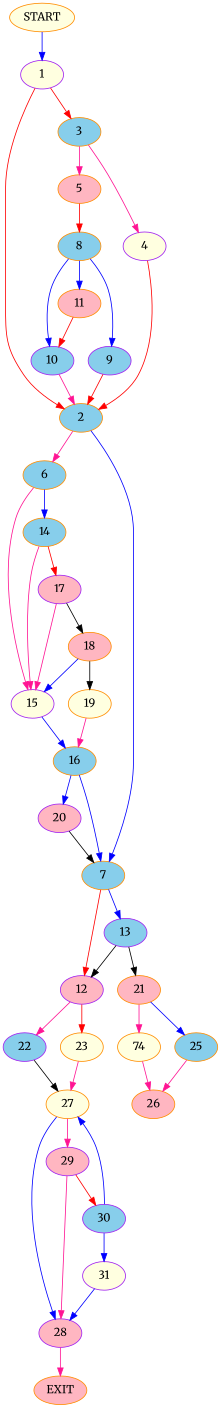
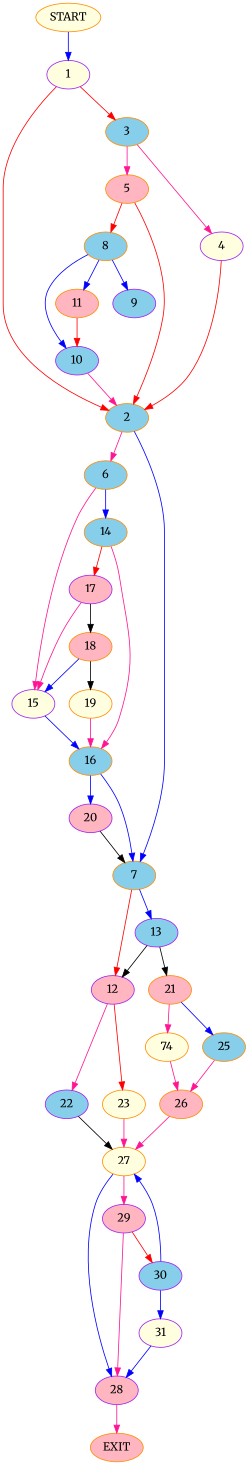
  digraph {
    fontname=Merriweather
    node [color=darkorange fillcolor=skyblue fontname=Merriweather style=filled]
    edge [color=deeppink fontname=Merriweather]
    n1 [fillcolor=lightyellow label=START]
    1 [color=purple fillcolor=lightyellow]
    2
    3
    n5 [fillcolor=lightpink label=EXIT]
    6
    7
    4 [color=purple fillcolor=lightyellow]
    5 [fillcolor=lightpink]
    14
    15 [color=purple fillcolor=lightyellow]
    12 [color=purple fillcolor=lightpink]
    13 [color=purple]
    8
    9 [color=purple]
    10 [color=purple]
    11 [fillcolor=lightpink]
    17 [color=purple fillcolor=lightpink]
    16
    22 [color=purple]
    23 [fillcolor=lightyellow]
    21 [fillcolor=lightpink]
    27 [fillcolor=lightyellow]
    n24 [fillcolor=lightyellow label=74]
    25
    18 [fillcolor=lightpink]
    20 [color=purple fillcolor=lightpink]
    19 [fillcolor=lightyellow]
    26 [fillcolor=lightpink]
    28 [color=purple fillcolor=lightpink]
    29 [color=purple fillcolor=lightpink]
    30 [color=purple]
    31 [color=purple fillcolor=lightyellow]
    n1 -> 1 [color=blue]
    1 -> 2 [color=red]
    1 -> 3 [color=red]
    2 -> 6
    2 -> 7 [color=blue]
    3 -> 4
    3 -> 5
    6 -> 14 [color=blue]
    6 -> 15
    7 -> 12 [color=red]
    7 -> 13 [color=blue]
    4 -> 2 [color=red]
    5 -> 8 [color=red]
-   14 -> 15
+   14 -> 16
    14 -> 17 [color=red]
    15 -> 16 [color=blue]
    12 -> 22
    12 -> 23 [color=red]
    13 -> 12 [color=black]
    13 -> 21 [color=black]
    8 -> 9 [color=blue]
    8 -> 10 [color=blue]
    8 -> 11 [color=blue]
-   9 -> 2 [color=red]
+   5 -> 2 [color=red]
    10 -> 2
    11 -> 10 [color=red]
    17 -> 15
    17 -> 18 [color=black]
    16 -> 7 [color=blue]
    16 -> 20 [color=blue]
    22 -> 27 [color=black]
    23 -> 27
    21 -> n24
    21 -> 25 [color=blue]
    27 -> 28 [color=blue]
    27 -> 29
    n24 -> 26
    25 -> 26
    18 -> 15 [color=blue]
    18 -> 19 [color=black]
    20 -> 7 [color=black]
    19 -> 16
+   26 -> 27
    28 -> n5
    29 -> 28
    29 -> 30 [color=red]
    30 -> 27 [color=blue]
    30 -> 31 [color=blue]
    31 -> 28 [color=blue]
  }
